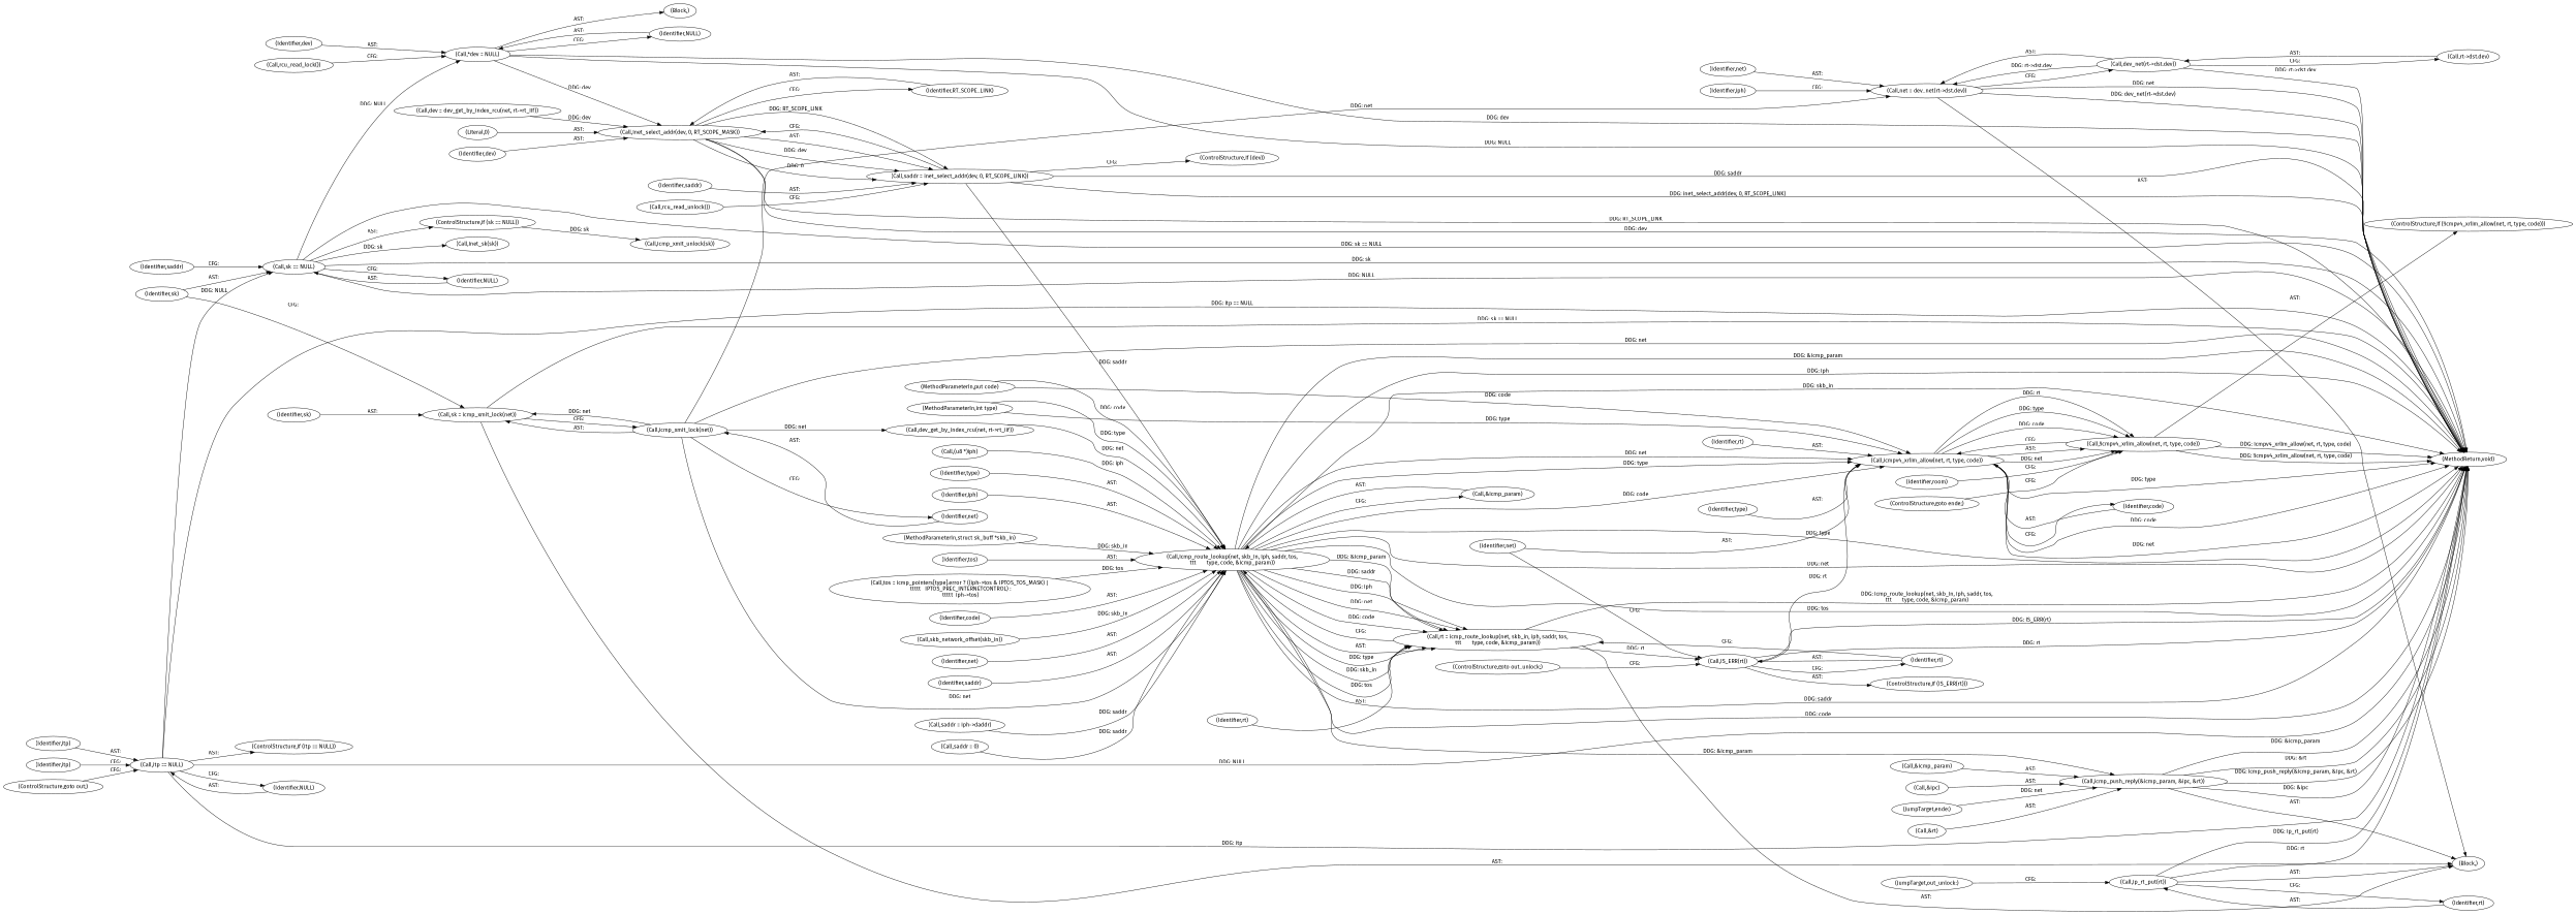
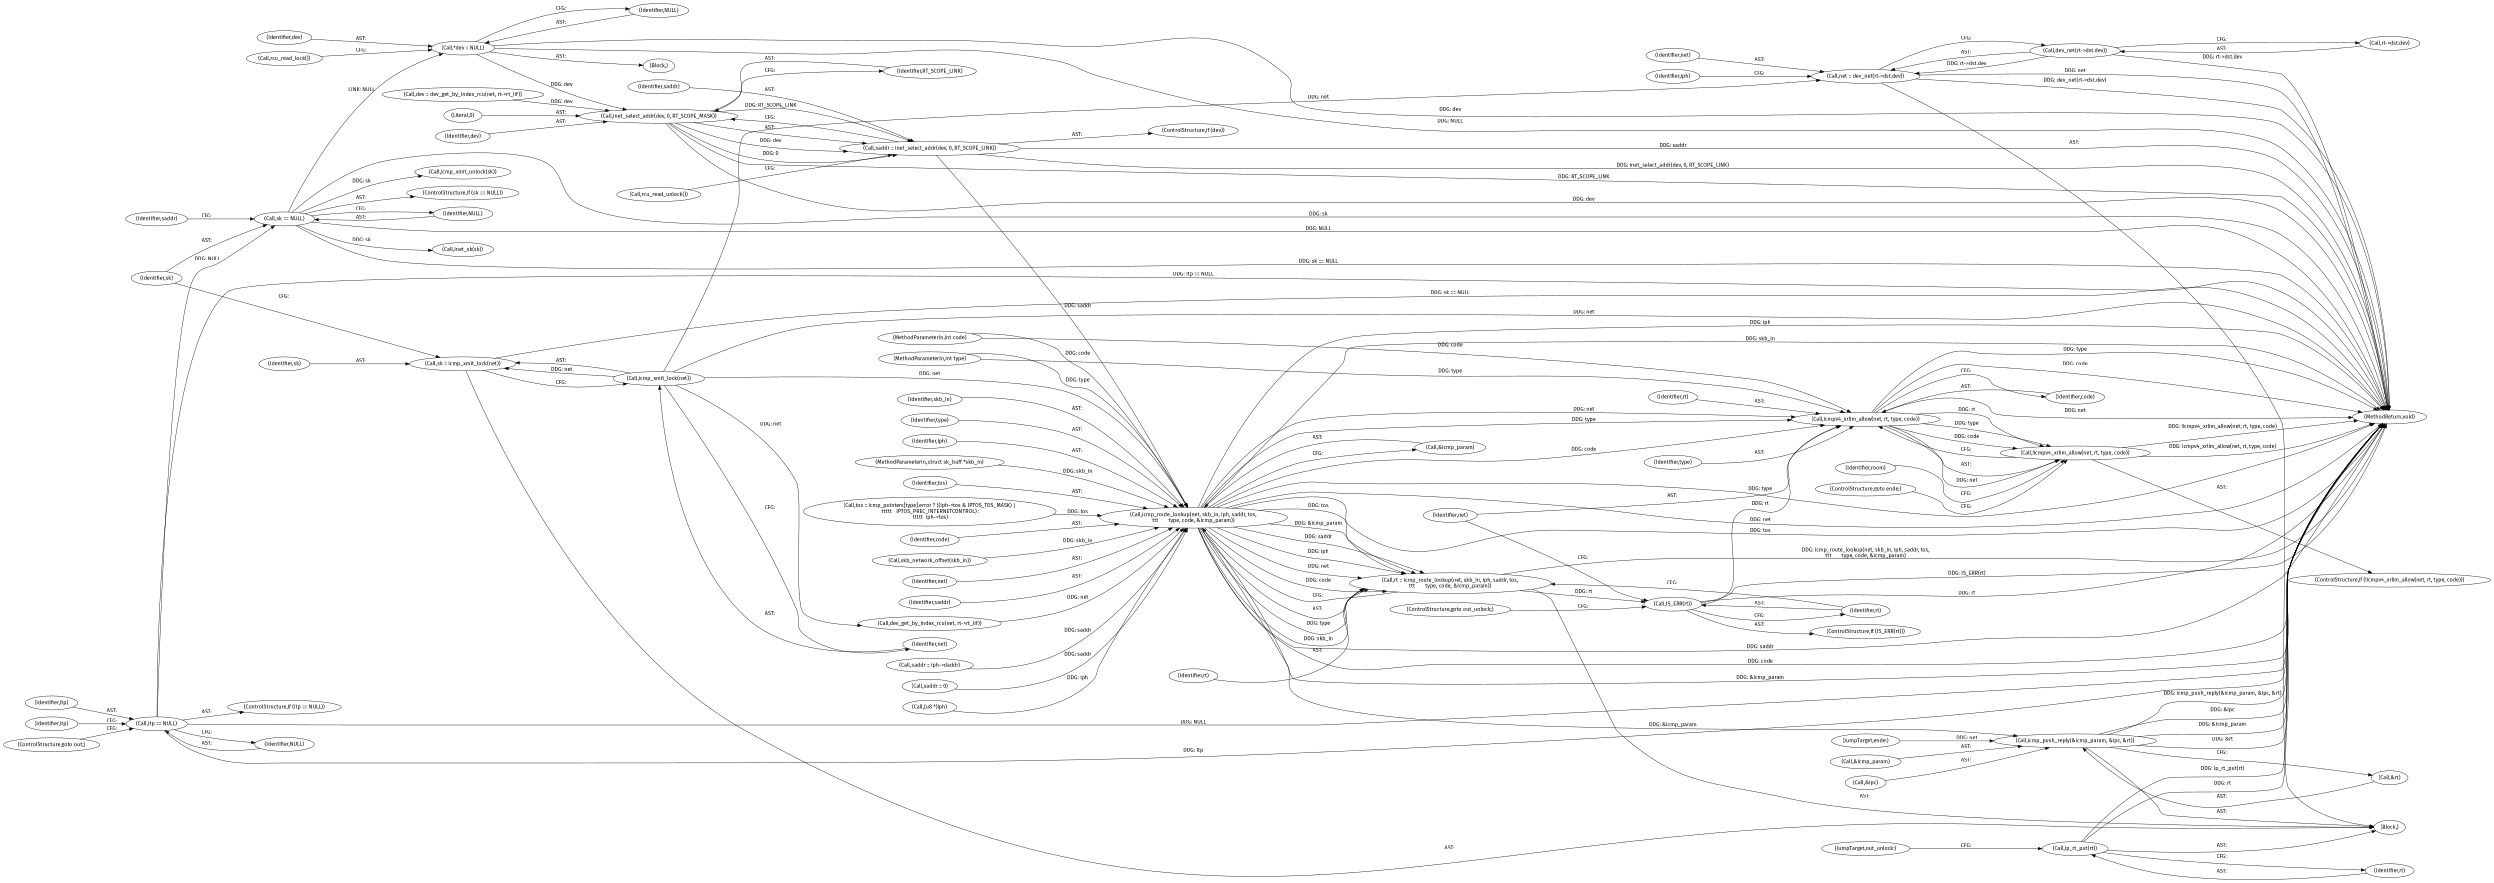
  digraph {
    fontname="Fira Sans"
    rankdir=LR
    node [fontname="Fira Sans"]
    edge [fontname="Fira Sans"]
    n1 [label="(Call,*dev = NULL)"]
    n2 [label="(Call,inet_select_addr(dev, 0, RT_SCOPE_MASK))"]
    n3 [label="(Block,)"]
    n4 [label="(Identifier,NULL)"]
    n5 [label="(MethodReturn,void)"]
    n6 [label="(Call,saddr = inet_select_addr(dev, 0, RT_SCOPE_LINK))"]
    n7 [label="(Identifier,RT_SCOPE_LINK)"]
    n8 [label="(Call,sk == NULL)"]
    n9 [label="(ControlStructure,if (sk == NULL))"]
    n10 [label="(Identifier,NULL)"]
    n11 [label="(Call,inet_sk(sk))"]
    n12 [label="(Call,icmp_xmit_unlock(sk))"]
    n13 [label="(Call,sk = icmp_xmit_lock(net))"]
    n14 [label="(Call,icmp_xmit_lock(net))"]
    n15 [label="(Block,)"]
    n16 [label="(Call,icmp_route_lookup(net, skb_in, iph, saddr, tos,\n\t\t\t       type, code, &icmp_param))"]
    n17 [label="(Identifier,net)"]
    n18 [label="(Call,dev_get_by_index_rcu(net, rt->rt_iif))"]
    n19 [label="(Call,net = dev_net(rt->dst.dev))"]
    n20 [label="(Call,rt = icmp_route_lookup(net, skb_in, iph, saddr, tos,\n\t\t\t       type, code, &icmp_param))"]
    n21 [label="(Call,icmpv4_xrlim_allow(net, rt, type, code))"]
    n22 [label="(Call,icmp_push_reply(&icmp_param, &ipc, &rt))"]
    n23 [label="(Call,&icmp_param)"]
    n24 [label="(Call,dev_net(rt->dst.dev))"]
    n25 [label="(Call,rt->dst.dev)"]
    n26 [label="(Call,itp == NULL)"]
    n27 [label="(ControlStructure,if (itp == NULL))"]
    n28 [label="(Identifier,NULL)"]
    n29 [label="(ControlStructure,if (dev))"]
    n30 [label="(Call,IS_ERR(rt))"]
    n31 [label="(Call,!icmpv4_xrlim_allow(net, rt, type, code))"]
    n32 [label="(Identifier,code)"]
    n33 [label="(Call,&rt)"]
    n34 [label="(ControlStructure,if (IS_ERR(rt)))"]
    n35 [label="(Identifier,rt)"]
    n36 [label="(ControlStructure,if (!icmpv4_xrlim_allow(net, rt, type, code)))"]
    n37 [label="(Call,ip_rt_put(rt))"]
    n38 [label="(Identifier,rt)"]
    n39 [label="(Call,&icmp_param)"]
    n40 [label="(Identifier,itp)"]
    n41 [label="(Call,&ipc)"]
    n42 [label="(Identifier,sk)"]
    n43 [label="(Identifier,sk)"]
    n44 [label="(Call,saddr = iph->daddr)"]
    n45 [label="(Call,saddr = 0)"]
    n46 [label="(Call,(u8 *)iph)"]
    n47 [label="(Identifier,rt)"]
-   n48 [label="(MethodParameterIn,put code)"]
+   n48 [label="(MethodParameterIn,int code)"]
    n49 [label="(Identifier,saddr)"]
    n50 [label="(Identifier,saddr)"]
    n51 [label="(MethodParameterIn,int type)"]
    n52 [label="(Identifier,rt)"]
    n53 [label="(Identifier,type)"]
    n54 [label="(Identifier,dev)"]
    n55 [label="(Identifier,itp)"]
    n56 [label="(Call,dev = dev_get_by_index_rcu(net, rt->rt_iif))"]
    n57 [label="(ControlStructure,goto ende;)"]
    n58 [label="(Identifier,iph)"]
    n59 [label="(MethodParameterIn,struct sk_buff *skb_in)"]
    n60 [label="(Identifier,tos)"]
    n61 [label="(Call,tos = icmp_pointers[type].error ? ((iph->tos & IPTOS_TOS_MASK) |\n \t\t\t\t\t   IPTOS_PREC_INTERNETCONTROL) :\n \t\t\t\t\t  iph->tos)"]
    n62 [label="(Identifier,code)"]
    n63 [label="(Call,skb_network_offset(skb_in))"]
    n64 [label="(Literal,0)"]
    n65 [label="(ControlStructure,goto out;)"]
    n66 [label="(Identifier,iph)"]
    n67 [label="(JumpTarget,out_unlock:)"]
    n68 [label="(Identifier,net)"]
    n69 [label="(Identifier,room)"]
    n70 [label="(JumpTarget,ende:)"]
    n71 [label="(Call,rcu_read_lock())"]
    n72 [label="(Identifier,saddr)"]
    n73 [label="(Identifier,dev)"]
+   n74 [label="(Identifier,skb_in)"]
    n75 [label="(ControlStructure,goto out_unlock;)"]
    n76 [label="(Identifier,type)"]
    n77 [label="(Identifier,net)"]
    n78 [label="(Call,rcu_read_unlock())"]
    n79 [label="(Identifier,net)"]
    n1 -> n2 [label="DDG: dev"]
    n1 -> n3 [label="AST: "]
    n1 -> n4 [label="CFG: "]
    n1 -> n5 [label="DDG: dev"]
    n1 -> n5 [label="DDG: NULL"]
    n2 -> n5 [label="DDG: RT_SCOPE_LINK"]
    n2 -> n5 [label="DDG: dev"]
    n2 -> n6 [label="AST: "]
    n2 -> n6 [label="DDG: dev"]
    n2 -> n6 [label="DDG: 0"]
    n2 -> n6 [label="DDG: RT_SCOPE_LINK"]
    n2 -> n7 [label="CFG: "]
    n4 -> n1 [label="AST: "]
    n6 -> n2 [label="CFG: "]
    n6 -> n5 [label="DDG: saddr"]
    n6 -> n5 [label="DDG: inet_select_addr(dev, 0, RT_SCOPE_LINK)"]
    n6 -> n16 [label="DDG: saddr"]
-   n6 -> n29 [label="CFG: "]
+   n6 -> n29 [label="AST: "]
    n7 -> n2 [label="AST: "]
-   n8 -> n1 [label="DDG: NULL"]
+   n8 -> n1 [label="LINK: NULL"]
    n8 -> n5 [label="DDG: NULL"]
    n8 -> n5 [label="DDG: sk == NULL"]
    n8 -> n5 [label="DDG: sk"]
    n8 -> n9 [label="AST: "]
    n8 -> n10 [label="CFG: "]
    n8 -> n11 [label="DDG: sk"]
-   n9 -> n12 [label="DDG: sk"]
+   n8 -> n12 [label="DDG: sk"]
    n10 -> n8 [label="AST: "]
    n13 -> n5 [label="DDG: sk == NULL"]
    n13 -> n14 [label="CFG: "]
    n13 -> n15 [label="AST: "]
    n14 -> n5 [label="DDG: net"]
    n14 -> n13 [label="AST: "]
    n14 -> n13 [label="DDG: net"]
    n14 -> n16 [label="DDG: net"]
    n14 -> n17 [label="CFG: "]
    n14 -> n18 [label="DDG: net"]
    n14 -> n19 [label="DDG: net"]
    n16 -> n5 [label="DDG: type"]
    n16 -> n5 [label="DDG: net"]
    n16 -> n5 [label="DDG: tos"]
    n16 -> n5 [label="DDG: saddr"]
    n16 -> n5 [label="DDG: code"]
    n16 -> n5 [label="DDG: &icmp_param"]
    n16 -> n5 [label="DDG: iph"]
    n16 -> n5 [label="DDG: skb_in"]
    n16 -> n20 [label="AST: "]
    n16 -> n20 [label="DDG: type"]
    n16 -> n20 [label="DDG: skb_in"]
    n16 -> n20 [label="DDG: tos"]
    n16 -> n20 [label="DDG: &icmp_param"]
    n16 -> n20 [label="DDG: saddr"]
    n16 -> n20 [label="DDG: iph"]
    n16 -> n20 [label="DDG: net"]
    n16 -> n20 [label="DDG: code"]
    n16 -> n21 [label="DDG: net"]
    n16 -> n21 [label="DDG: type"]
    n16 -> n21 [label="DDG: code"]
    n16 -> n22 [label="DDG: &icmp_param"]
    n16 -> n23 [label="CFG: "]
    n17 -> n14 [label="AST: "]
    n18 -> n16 [label="DDG: net"]
    n19 -> n5 [label="DDG: net"]
    n19 -> n5 [label="DDG: dev_net(rt->dst.dev)"]
    n19 -> n15 [label="AST: "]
    n19 -> n24 [label="CFG: "]
    n20 -> n5 [label="DDG: icmp_route_lookup(net, skb_in, iph, saddr, tos,\n\t\t\t       type, code, &icmp_param)"]
    n20 -> n15 [label="AST: "]
    n20 -> n16 [label="CFG: "]
    n20 -> n30 [label="DDG: rt"]
    n21 -> n5 [label="DDG: type"]
    n21 -> n5 [label="DDG: code"]
    n21 -> n5 [label="DDG: net"]
    n21 -> n31 [label="AST: "]
    n21 -> n31 [label="DDG: net"]
    n21 -> n31 [label="DDG: rt"]
    n21 -> n31 [label="DDG: type"]
    n21 -> n31 [label="DDG: code"]
    n21 -> n32 [label="CFG: "]
    n22 -> n5 [label="DDG: icmp_push_reply(&icmp_param, &ipc, &rt)"]
    n22 -> n5 [label="DDG: &ipc"]
    n22 -> n5 [label="DDG: &icmp_param"]
    n22 -> n5 [label="DDG: &rt"]
    n22 -> n15 [label="AST: "]
+   n22 -> n33 [label="CFG: "]
    n23 -> n16 [label="AST: "]
    n24 -> n5 [label="DDG: rt->dst.dev"]
    n24 -> n19 [label="AST: "]
    n24 -> n19 [label="DDG: rt->dst.dev"]
    n24 -> n25 [label="CFG: "]
    n25 -> n24 [label="AST: "]
    n26 -> n5 [label="DDG: NULL"]
    n26 -> n5 [label="DDG: itp"]
    n26 -> n5 [label="DDG: itp == NULL"]
    n26 -> n8 [label="DDG: NULL"]
    n26 -> n27 [label="AST: "]
    n26 -> n28 [label="CFG: "]
    n28 -> n26 [label="AST: "]
    n30 -> n5 [label="DDG: IS_ERR(rt)"]
    n30 -> n5 [label="DDG: rt"]
    n30 -> n21 [label="DDG: rt"]
    n30 -> n34 [label="AST: "]
    n30 -> n35 [label="CFG: "]
    n31 -> n5 [label="DDG: !icmpv4_xrlim_allow(net, rt, type, code)"]
    n31 -> n5 [label="DDG: icmpv4_xrlim_allow(net, rt, type, code)"]
    n31 -> n21 [label="CFG: "]
    n31 -> n36 [label="AST: "]
    n32 -> n21 [label="AST: "]
    n33 -> n22 [label="AST: "]
    n35 -> n20 [label="CFG: "]
    n35 -> n30 [label="AST: "]
    n37 -> n5 [label="DDG: ip_rt_put(rt)"]
    n37 -> n5 [label="DDG: rt"]
    n37 -> n15 [label="AST: "]
    n37 -> n38 [label="CFG: "]
    n38 -> n37 [label="AST: "]
    n39 -> n22 [label="AST: "]
    n40 -> n26 [label="AST: "]
    n41 -> n22 [label="AST: "]
    n42 -> n8 [label="AST: "]
    n42 -> n13 [label="CFG: "]
    n43 -> n13 [label="AST: "]
    n44 -> n16 [label="DDG: saddr"]
    n45 -> n16 [label="DDG: saddr"]
    n46 -> n16 [label="DDG: iph"]
    n47 -> n20 [label="AST: "]
    n48 -> n16 [label="DDG: code"]
    n48 -> n21 [label="DDG: code"]
    n49 -> n6 [label="AST: "]
    n50 -> n8 [label="CFG: "]
    n51 -> n16 [label="DDG: type"]
    n51 -> n21 [label="DDG: type"]
    n52 -> n21 [label="AST: "]
    n53 -> n21 [label="AST: "]
    n54 -> n1 [label="AST: "]
    n55 -> n26 [label="CFG: "]
    n56 -> n2 [label="DDG: dev"]
    n57 -> n31 [label="CFG: "]
    n58 -> n16 [label="AST: "]
    n59 -> n16 [label="DDG: skb_in"]
    n60 -> n16 [label="AST: "]
    n61 -> n16 [label="DDG: tos"]
    n62 -> n16 [label="AST: "]
    n63 -> n16 [label="DDG: skb_in"]
    n64 -> n2 [label="AST: "]
    n65 -> n26 [label="CFG: "]
    n66 -> n19 [label="CFG: "]
    n67 -> n37 [label="CFG: "]
    n68 -> n16 [label="AST: "]
    n69 -> n31 [label="CFG: "]
    n70 -> n22 [label="DDG: net"]
    n71 -> n1 [label="CFG: "]
    n72 -> n16 [label="AST: "]
    n73 -> n2 [label="AST: "]
+   n74 -> n16 [label="AST: "]
    n75 -> n30 [label="CFG: "]
    n76 -> n16 [label="AST: "]
    n77 -> n21 [label="AST: "]
    n77 -> n30 [label="CFG: "]
    n78 -> n6 [label="CFG: "]
    n79 -> n19 [label="AST: "]
  }
